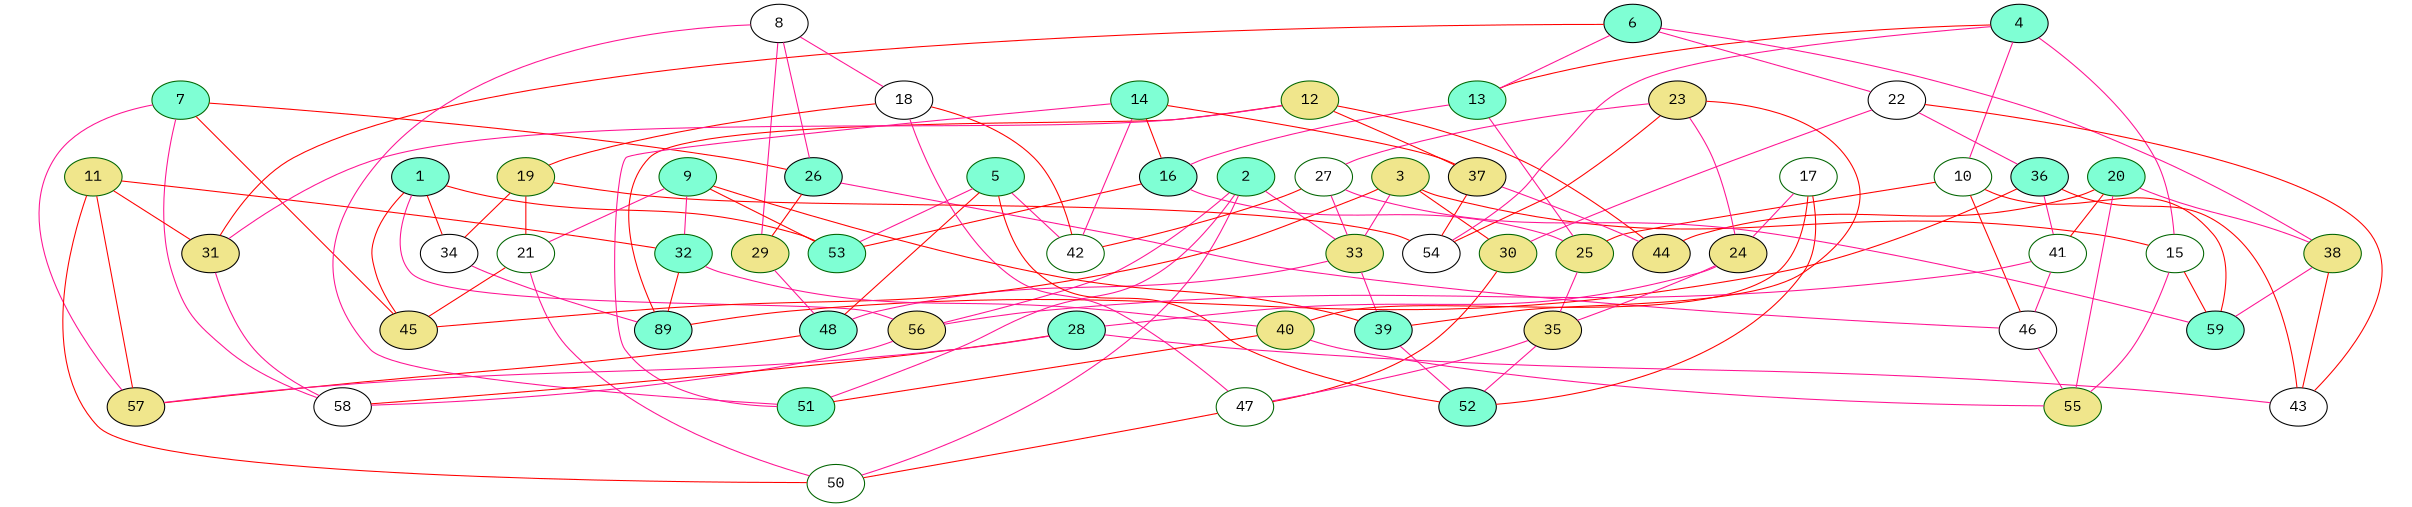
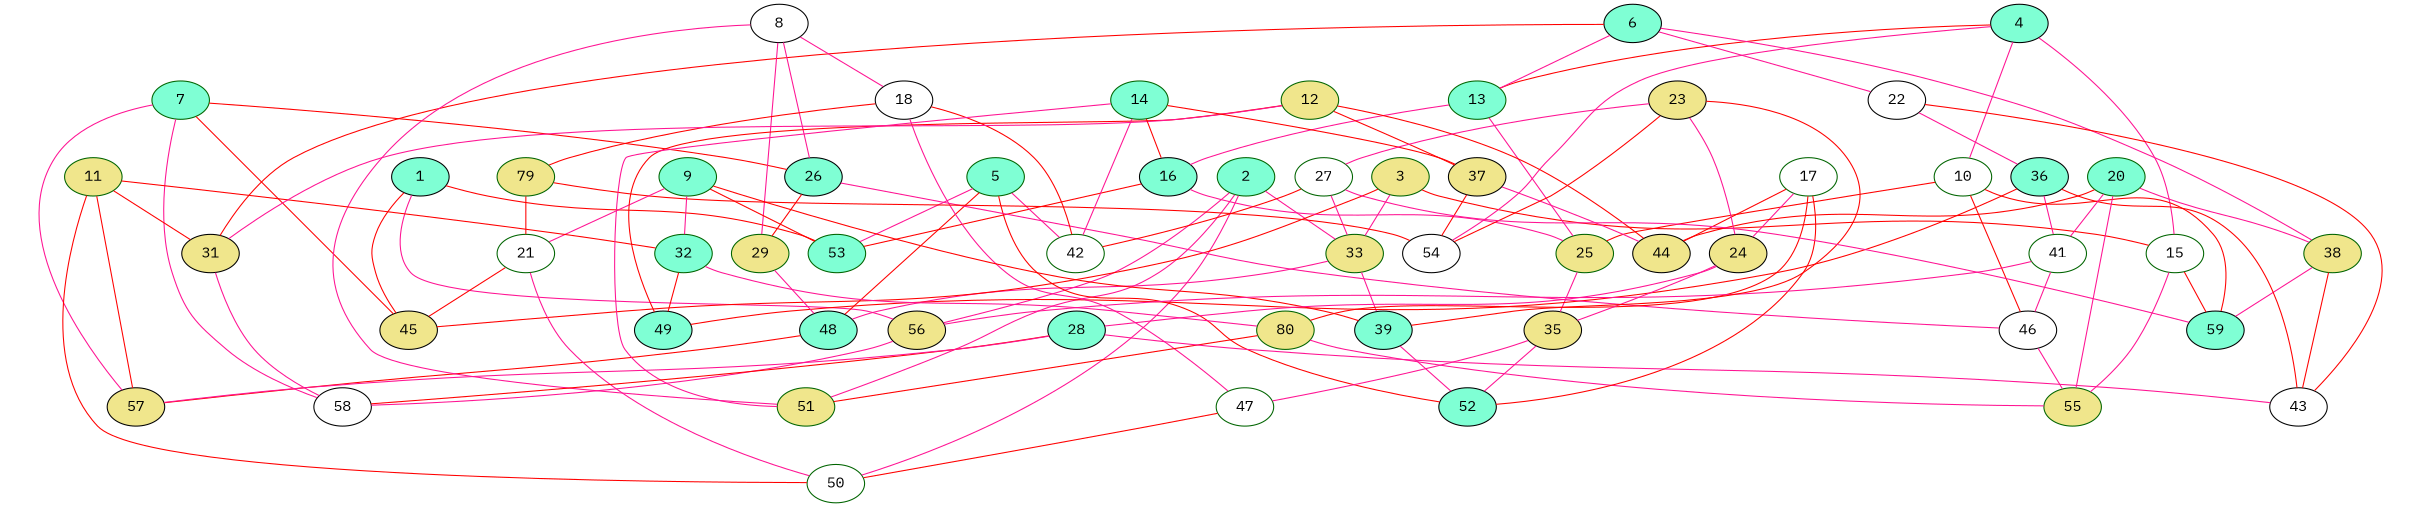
  graph {
    fontname="IBM Plex Mono"
    node [color=darkgreen fillcolor=aquamarine fontname="IBM Plex Mono" style=filled]
    edge [color=deeppink fontname="IBM Plex Mono"]
    1 [color=black]
-   34 [color=black fillcolor=white]
    45 [color=black fillcolor=khaki]
    53
    56 [color=black fillcolor=khaki]
-   49 [color=black label=89]
+   49 [color=black]
    58 [color=black fillcolor=white]
    2
    33 [fillcolor=khaki]
    50 [fillcolor=white]
-   51
+   51 [fillcolor=khaki]
    48 [color=black]
    39 [color=black]
    3 [fillcolor=khaki]
    15 [fillcolor=white]
-   30 [fillcolor=khaki]
    59 [color=black]
    55 [fillcolor=khaki]
    47 [fillcolor=white]
    4 [color=black]
    10 [fillcolor=white]
    13
    54 [color=black fillcolor=white]
    25 [fillcolor=khaki]
    46 [color=black fillcolor=white]
    16 [color=black]
    5
    42 [fillcolor=white]
    52 [color=black]
    57 [color=black fillcolor=khaki]
    6 [color=black]
    22 [color=black fillcolor=white]
    31 [color=black fillcolor=khaki]
    38 [fillcolor=khaki]
    36 [color=black]
    43 [color=black fillcolor=white]
    7
    26 [color=black]
    29 [fillcolor=khaki]
    8 [color=black fillcolor=white]
    18 [color=black fillcolor=white]
-   19 [fillcolor=khaki]
+   19 [fillcolor=khaki label=79]
    9
    21 [fillcolor=white]
    32
-   40 [fillcolor=khaki]
+   40 [fillcolor=khaki label=80]
    35 [color=black fillcolor=khaki]
    11 [fillcolor=khaki]
    12 [fillcolor=khaki]
    37 [color=black fillcolor=khaki]
    44 [color=black fillcolor=khaki]
    14
    17 [fillcolor=white]
    24 [color=black fillcolor=khaki]
    28 [color=black]
    20
    41 [fillcolor=white]
    23 [color=black fillcolor=khaki]
    27 [fillcolor=white]
-   1 -- 34 [color=red]
    1 -- 45 [color=red]
    1 -- 53 [color=red]
    1 -- 56
-   34 -- 49
    56 -- 58
    2 -- 56
    2 -- 33
    2 -- 50
    2 -- 51
    33 -- 48
    33 -- 39
    48 -- 57 [color=red]
    39 -- 52
    3 -- 45 [color=red]
    3 -- 33
    3 -- 15 [color=red]
-   3 -- 30 [color=red]
    15 -- 59 [color=red]
    15 -- 55
-   30 -- 47 [color=red]
    47 -- 50 [color=red]
    4 -- 15
    4 -- 10
    4 -- 13 [color=red]
    4 -- 54
    10 -- 59 [color=red]
    10 -- 25 [color=red]
    10 -- 46 [color=red]
    13 -- 25
    13 -- 16
    25 -- 35
    46 -- 55
    16 -- 53 [color=red]
    16 -- 25
    5 -- 53
    5 -- 48 [color=red]
    5 -- 42
    5 -- 52 [color=red]
    6 -- 13
    6 -- 22
    6 -- 31 [color=red]
    6 -- 38
-   22 -- 30
    22 -- 36
    22 -- 43 [color=red]
    31 -- 58
    38 -- 59
    38 -- 43 [color=red]
    36 -- 49 [color=red]
    36 -- 43 [color=red]
    36 -- 41
    7 -- 45 [color=red]
    7 -- 58
    7 -- 57
    7 -- 26 [color=red]
    26 -- 46
    26 -- 29 [color=red]
    29 -- 48
    8 -- 51
    8 -- 26
    8 -- 29
    8 -- 18
    18 -- 47
    18 -- 42 [color=red]
    18 -- 19 [color=red]
-   19 -- 34 [color=red]
    19 -- 54 [color=red]
    19 -- 21 [color=red]
    9 -- 53 [color=red]
    9 -- 39 [color=red]
    9 -- 21
    9 -- 32
    21 -- 45 [color=red]
    21 -- 50
    32 -- 49 [color=red]
    32 -- 40
    40 -- 51 [color=red]
    40 -- 55
    35 -- 47
    35 -- 52
    11 -- 50 [color=red]
    11 -- 57 [color=red]
    11 -- 31 [color=red]
    11 -- 32 [color=red]
    12 -- 49 [color=red]
    12 -- 31
    12 -- 37 [color=red]
    12 -- 44 [color=red]
    37 -- 54 [color=red]
    37 -- 44
    14 -- 51
    14 -- 16 [color=red]
    14 -- 42
    14 -- 37 [color=red]
    17 -- 52 [color=red]
    17 -- 40 [color=red]
+   17 -- 44 [color=red]
    17 -- 24
    24 -- 35
    24 -- 28
    28 -- 58 [color=red]
    28 -- 57
    28 -- 43
    20 -- 55
    20 -- 38
    20 -- 44 [color=red]
-   20 -- 41 [color=red]
+   20 -- 41
    41 -- 56
    41 -- 46
    23 -- 39 [color=red]
    23 -- 54 [color=red]
    23 -- 24
    23 -- 27
    27 -- 33
    27 -- 59
    27 -- 42 [color=red]
  }
